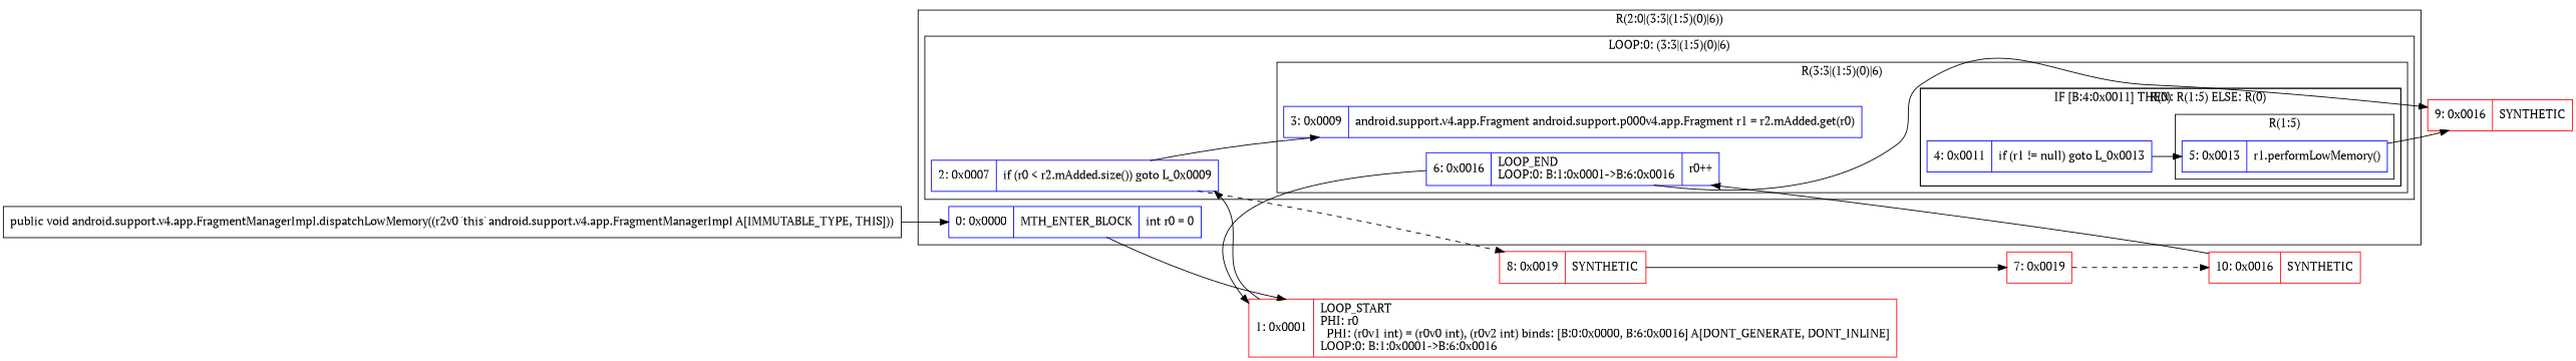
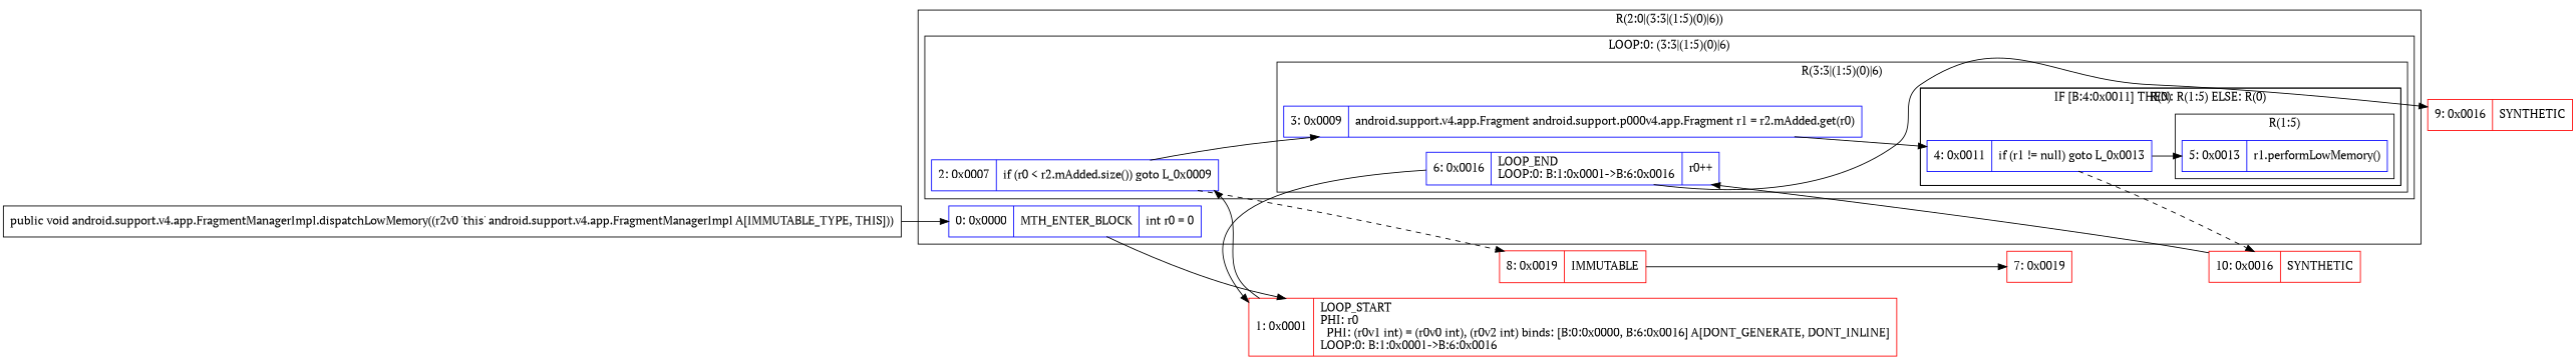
  digraph {
    fontname="PT Serif"
    rankdir=LR
    node [color=blue fontname="PT Serif" shape=record]
    edge [fontname="PT Serif"]
    n1 [label="{5\:\ 0x0013|r1.performLowMemory()\l}"]
    n2 [label="{4\:\ 0x0011|if (r1 != null) goto L_0x0013\l}"]
    n3 [label="{3\:\ 0x0009|android.support.v4.app.Fragment android.support.p000v4.app.Fragment r1 = r2.mAdded.get(r0)\l}"]
    n4 [label="{6\:\ 0x0016|LOOP_END\lLOOP:0: B:1:0x0001\-\>B:6:0x0016\l|r0++\l}"]
    n5 [label="{2\:\ 0x0007|if (r0 \< r2.mAdded.size()) goto L_0x0009\l}"]
    n6 [label="{0\:\ 0x0000|MTH_ENTER_BLOCK\l|int r0 = 0\l}"]
    n7 [color=red label="{9\:\ 0x0016|SYNTHETIC\l}"]
    n8 [color=red label="{10\:\ 0x0016|SYNTHETIC\l}"]
    n9 [color=red label="{1\:\ 0x0001|LOOP_START\lPHI: r0 \l  PHI: (r0v1 int) = (r0v0 int), (r0v2 int) binds: [B:0:0x0000, B:6:0x0016] A[DONT_GENERATE, DONT_INLINE]\lLOOP:0: B:1:0x0001\-\>B:6:0x0016\l}"]
-   n10 [color=red label="{8\:\ 0x0019|SYNTHETIC\l}"]
+   n10 [color=red label="{8\:\ 0x0019|IMMUTABLE\l}"]
    n11 [color=red label="{7\:\ 0x0019}"]
    n12 [label="{public void android.support.v4.app.FragmentManagerImpl.dispatchLowMemory((r2v0 'this' android.support.v4.app.FragmentManagerImpl A[IMMUTABLE_TYPE, THIS])) }" color=""]
    subgraph cluster_1 {
      label="R(2:0|(3:3|(1:5)(0)|6))"
      n6
      subgraph cluster_2 {
        label="LOOP:0: (3:3|(1:5)(0)|6)"
        n5
        subgraph cluster_3 {
          label="R(3:3|(1:5)(0)|6)"
          n3
          n4
          subgraph cluster_4 {
            label="IF [B:4:0x0011] THEN: R(1:5) ELSE: R(0)"
            n2
            subgraph cluster_5 {
              label="R(1:5)"
              n1
            }
            subgraph cluster_6 {
              label="R(0)"
            }
          }
        }
      }
    }
-   n1 -> n7
    n2 -> n1
-   n11 -> n8 [style=dashed]
+   n2 -> n8 [style=dashed]
+   n3 -> n2
    n4 -> n7
    n4 -> n9
    n5 -> n3
    n5 -> n10 [style=dashed]
    n6 -> n9
    n8 -> n4
    n9 -> n5
    n10 -> n11
    n12 -> n6
  }
